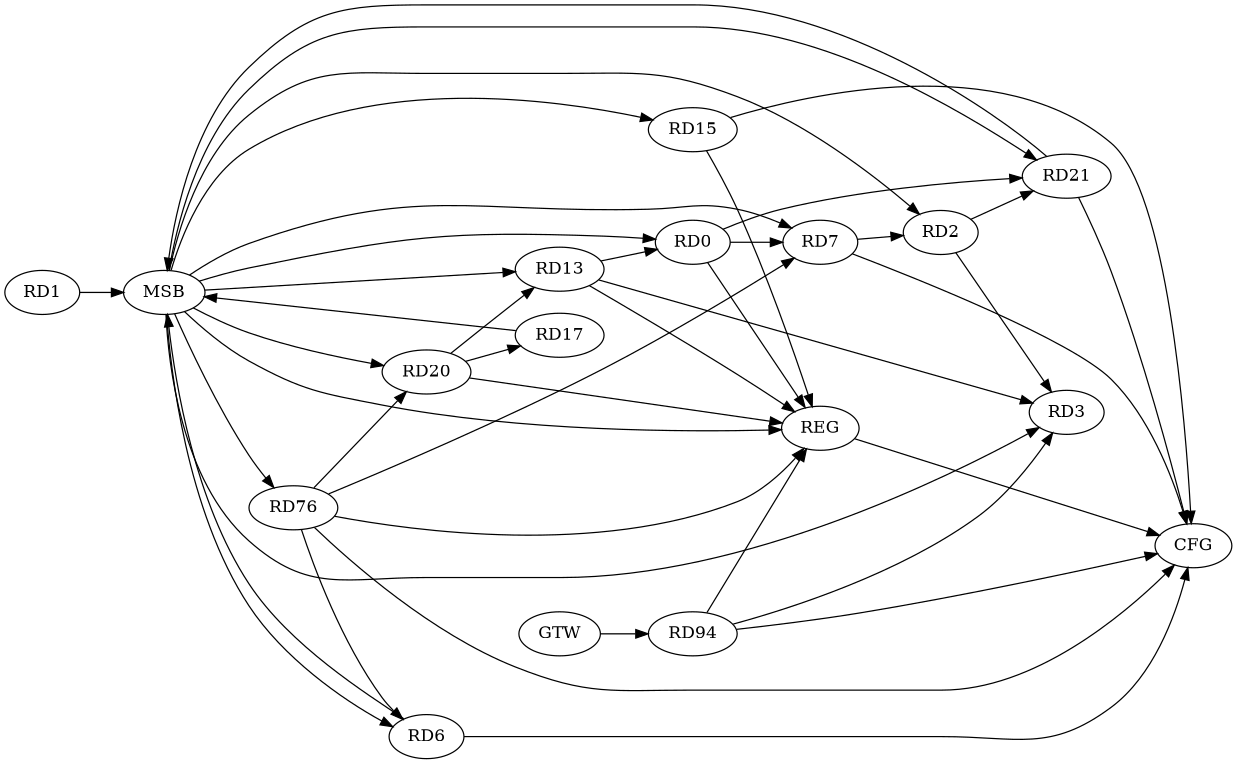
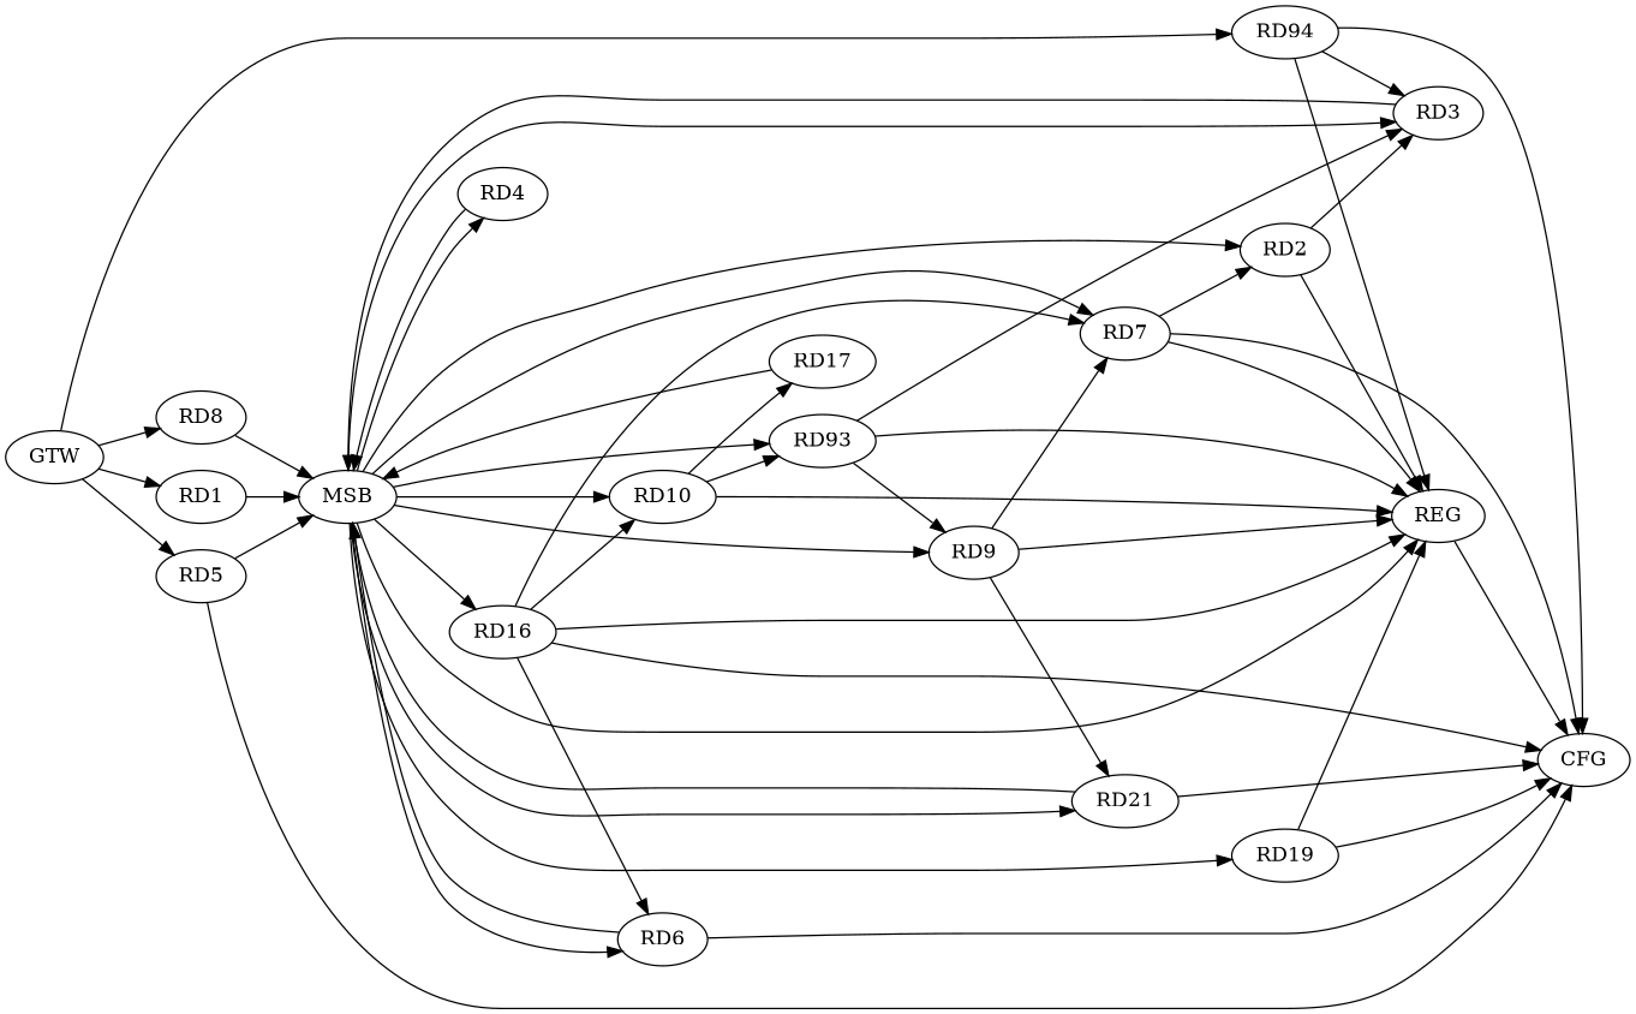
  strict digraph {
    rankdir=LR
    n1 [label=RD1]
    n2 [label=MSB]
    n3 [label=RD2]
    n4 [label=RD3]
    n5 [label=REG]
+   n6 [label=RD4]
    n7 [label=RD6]
    n8 [label=RD7]
-   n9 [label=RD0]
+   n9 [label=RD9]
    n10 [label=RD21]
-   n11 [label=RD20]
-   n12 [label=RD13]
-   n13 [label=RD15]
-   n14 [label=RD76]
+   n11 [label=RD10]
+   n12 [label=RD93]
+   n13 [label=RD19]
+   n14 [label=RD16]
    n15 [label=CFG]
+   n16 [label=RD5]
+   n17 [label=RD8]
    n18 [label=RD17]
    n19 [label=RD94]
    n20 [label=GTW]
    n1 -> n2
    n2 -> n3
    n2 -> n4
    n2 -> n5
+   n2 -> n6
    n2 -> n7
    n2 -> n8
    n2 -> n9
    n2 -> n10
    n2 -> n11
    n2 -> n12
    n2 -> n13
    n2 -> n14
    n3 -> n4
-   n3 -> n10
+   n3 -> n5
+   n4 -> n2
    n5 -> n15
+   n6 -> n2
    n7 -> n2
    n7 -> n15
    n8 -> n3
+   n8 -> n5
    n8 -> n15
    n9 -> n5
    n9 -> n8
    n9 -> n10
    n10 -> n2
    n10 -> n15
    n11 -> n5
    n11 -> n12
    n11 -> n18
    n12 -> n4
    n12 -> n5
    n12 -> n9
    n13 -> n5
    n13 -> n15
    n14 -> n5
    n14 -> n7
    n14 -> n8
    n14 -> n11
    n14 -> n15
+   n16 -> n2
+   n16 -> n15
+   n17 -> n2
    n18 -> n2
    n19 -> n4
    n19 -> n5
    n19 -> n15
+   n20 -> n1
+   n20 -> n16
+   n20 -> n17
    n20 -> n19
  }
